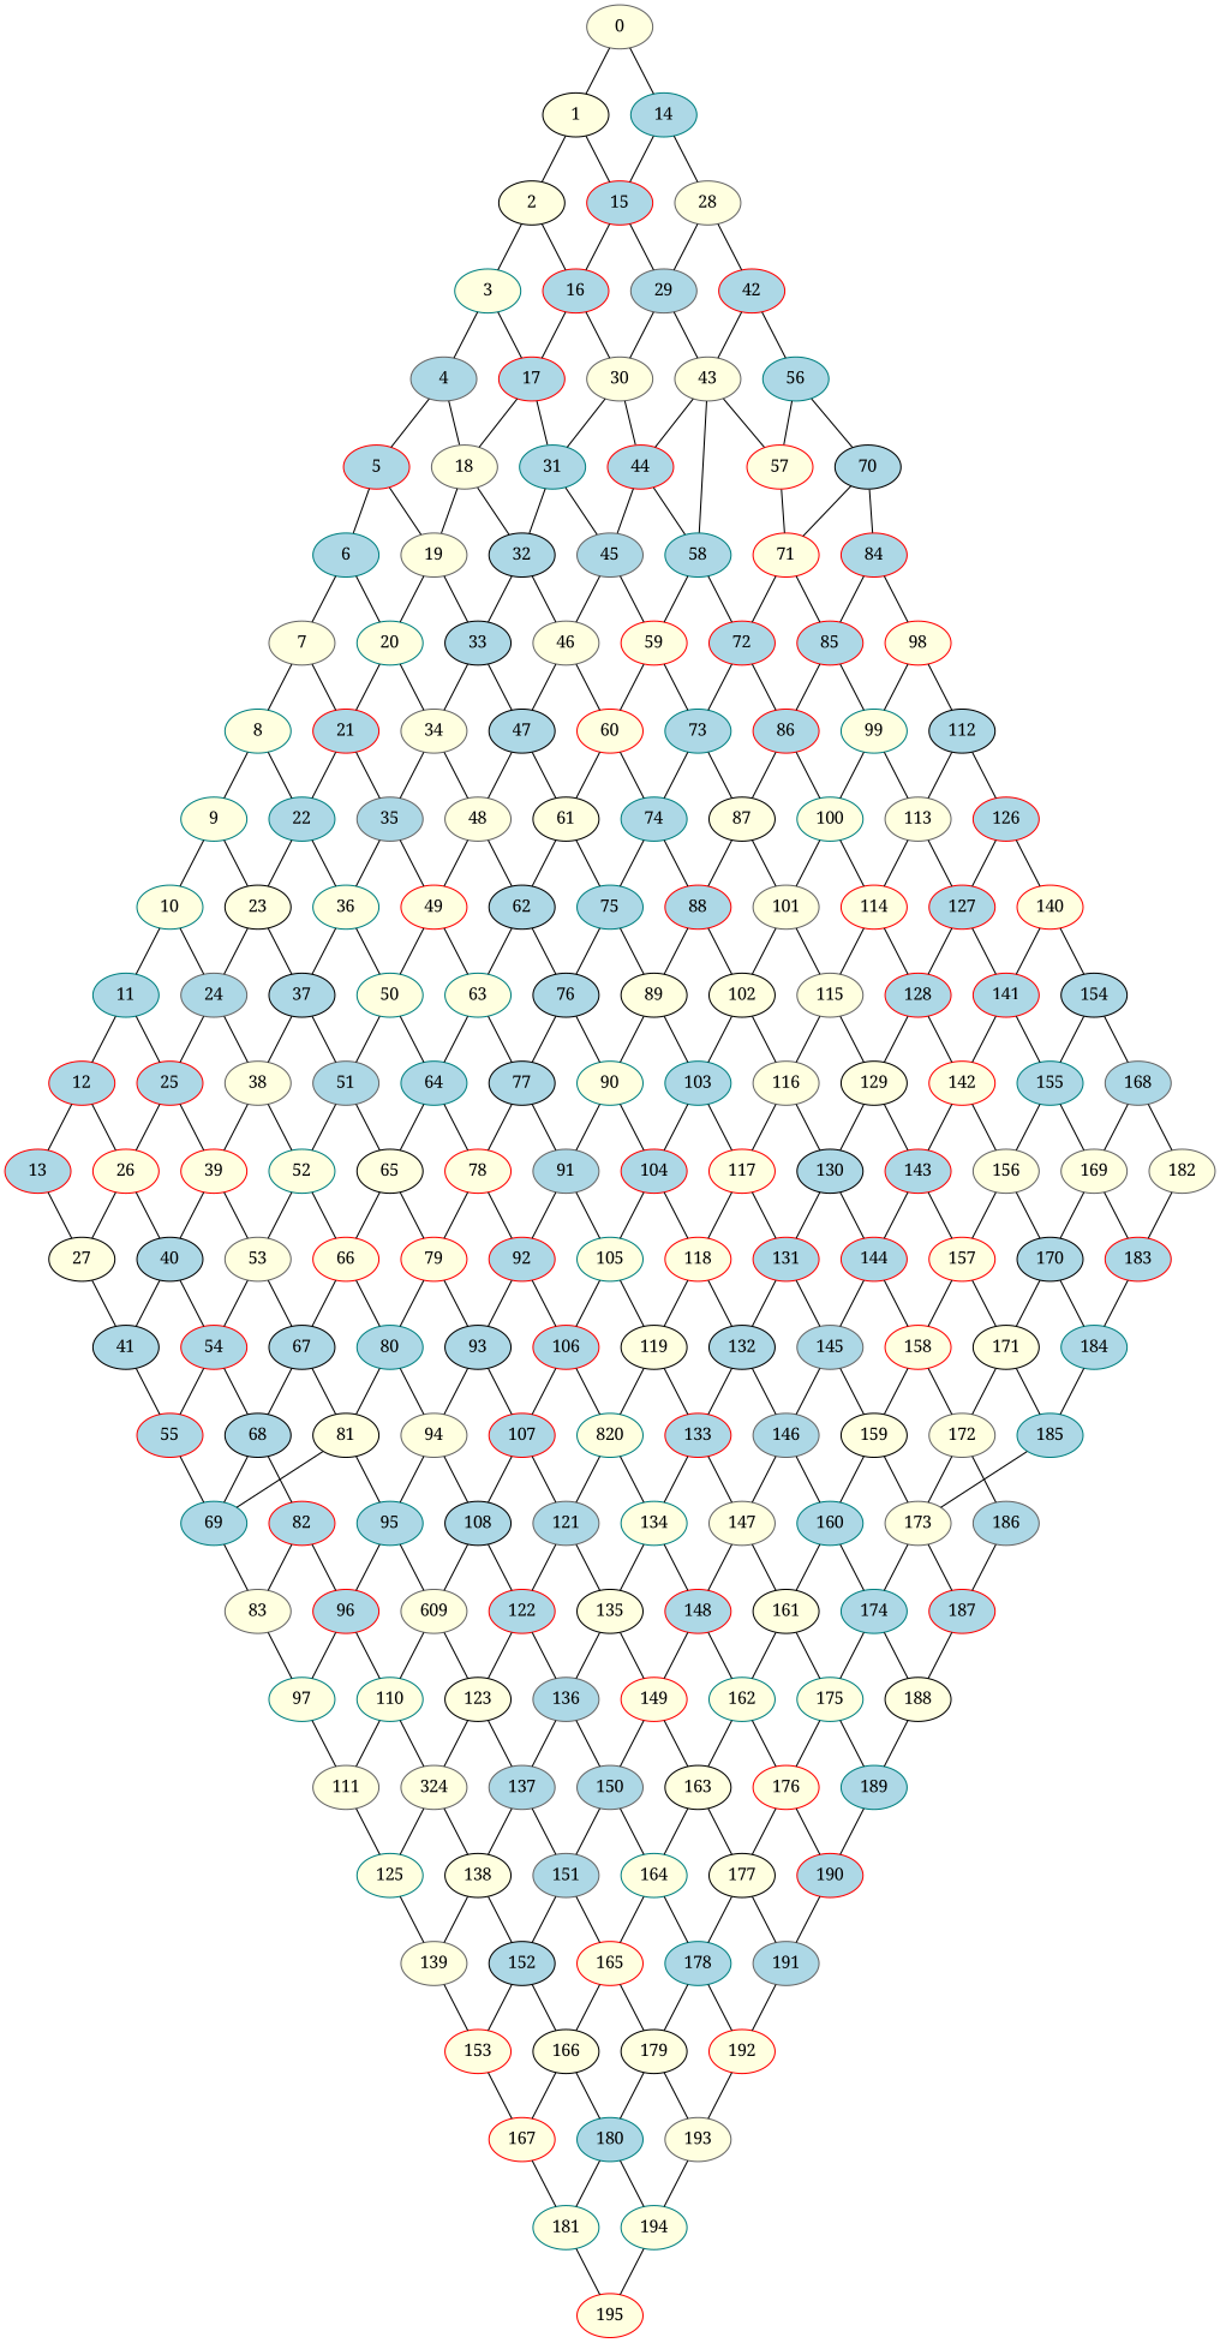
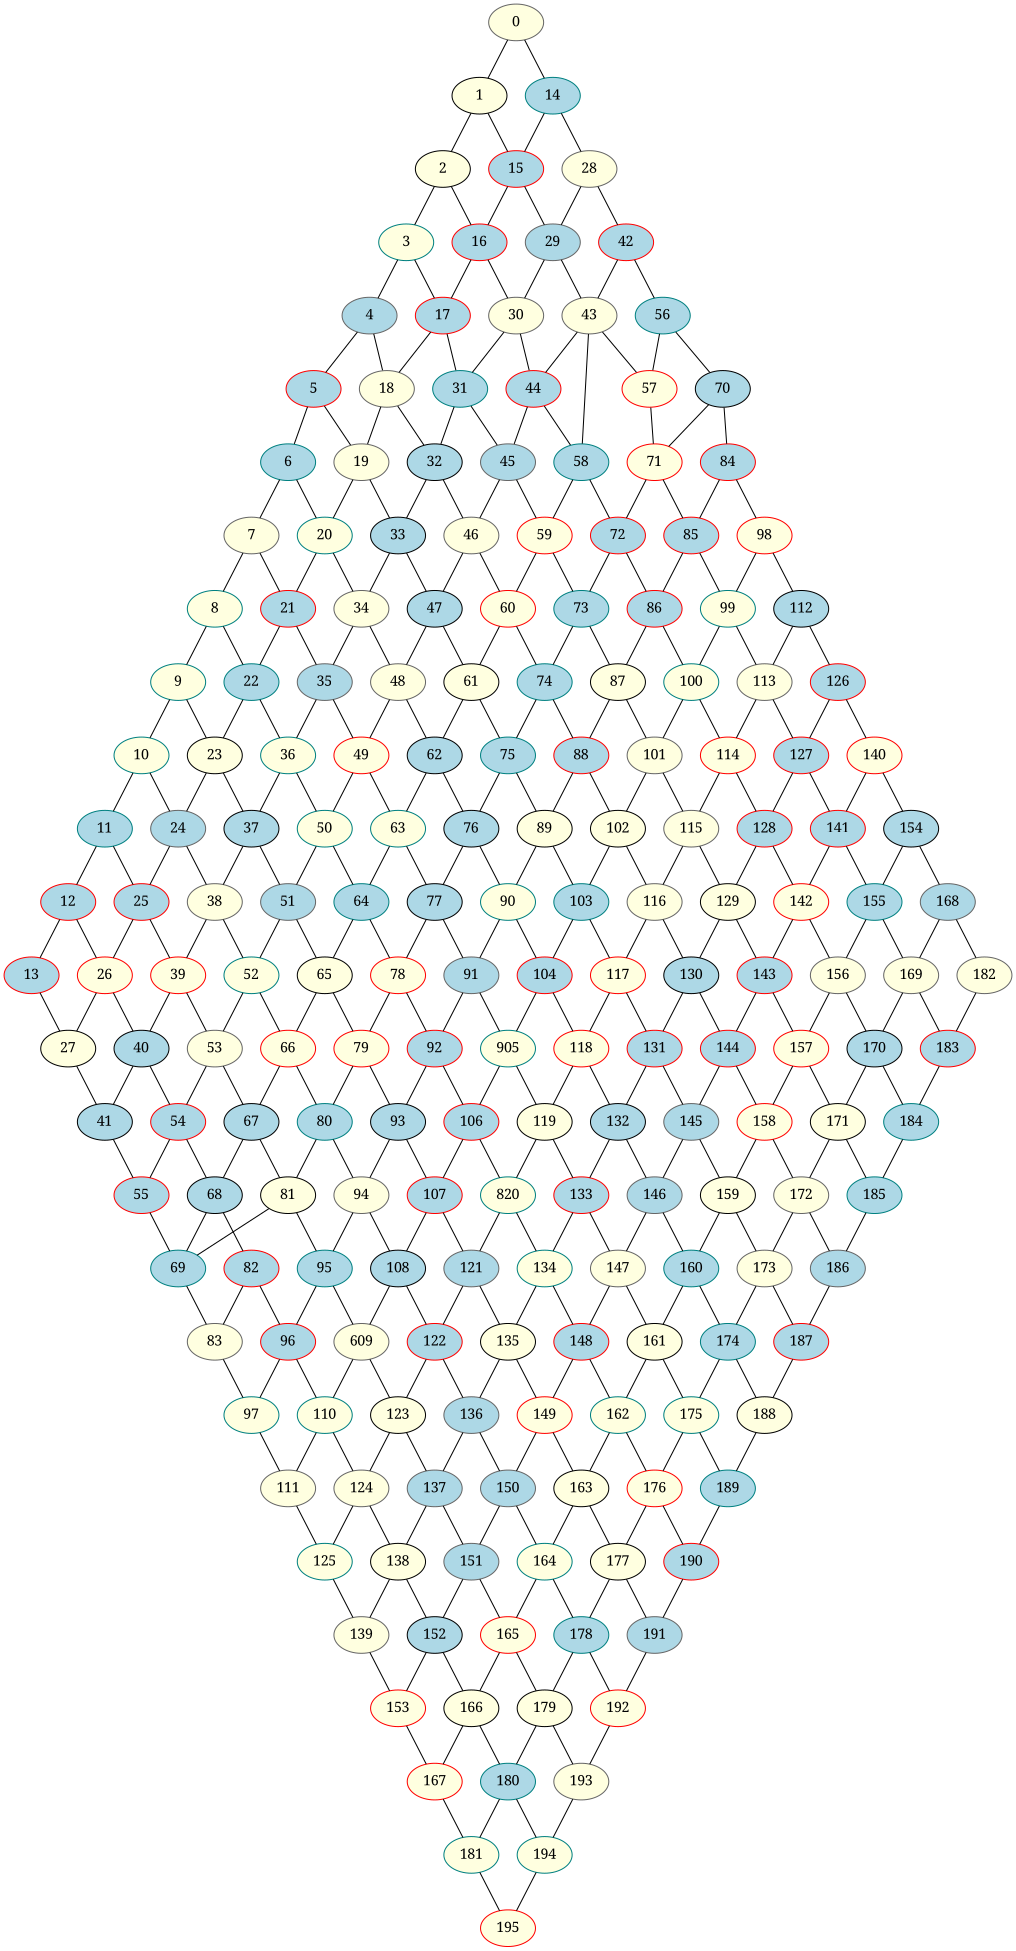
  graph {
    fontname="Noto Serif"
    node [color=red fillcolor=lightyellow fontname="Noto Serif" style=filled]
    edge [fontname="Noto Serif"]
    0 [color=gray40]
    1 [color=black]
    14 [color=teal fillcolor=lightblue]
    2 [color=black]
    15 [fillcolor=lightblue]
    28 [color=gray40]
    3 [color=teal]
    16 [fillcolor=lightblue]
    29 [color=gray40 fillcolor=lightblue]
    4 [color=gray40 fillcolor=lightblue]
    17 [fillcolor=lightblue]
    30 [color=gray40]
    5 [fillcolor=lightblue]
    18 [color=gray40]
    31 [color=teal fillcolor=lightblue]
    6 [color=teal fillcolor=lightblue]
    19 [color=gray40]
    32 [color=black fillcolor=lightblue]
    7 [color=gray40]
    20 [color=teal]
    33 [color=black fillcolor=lightblue]
    8 [color=teal]
    21 [fillcolor=lightblue]
    34 [color=gray40]
    9 [color=teal]
    22 [color=teal fillcolor=lightblue]
    35 [color=gray40 fillcolor=lightblue]
    10 [color=teal]
    23 [color=black]
    36 [color=teal]
    11 [color=teal fillcolor=lightblue]
    24 [color=gray40 fillcolor=lightblue]
    37 [color=black fillcolor=lightblue]
    12 [fillcolor=lightblue]
    25 [fillcolor=lightblue]
    38 [color=gray40]
    13 [fillcolor=lightblue]
    26
    39
    27 [color=black]
    40 [color=black fillcolor=lightblue]
    41 [color=black fillcolor=lightblue]
    42 [fillcolor=lightblue]
    43 [color=gray40]
    44 [fillcolor=lightblue]
    45 [color=gray40 fillcolor=lightblue]
    46 [color=gray40]
    47 [color=black fillcolor=lightblue]
    48 [color=gray40]
    49
    50 [color=teal]
    51 [color=gray40 fillcolor=lightblue]
    52 [color=teal]
    53 [color=gray40]
    54 [fillcolor=lightblue]
    55 [fillcolor=lightblue]
    56 [color=teal fillcolor=lightblue]
    57
    58 [color=teal fillcolor=lightblue]
    59
    60
    61 [color=black]
    62 [color=black fillcolor=lightblue]
    63 [color=teal]
    64 [color=teal fillcolor=lightblue]
    65 [color=black]
    66
    67 [color=black fillcolor=lightblue]
    68 [color=black fillcolor=lightblue]
    69 [color=teal fillcolor=lightblue]
    70 [color=black fillcolor=lightblue]
    71
    72 [fillcolor=lightblue]
    73 [color=teal fillcolor=lightblue]
    74 [color=teal fillcolor=lightblue]
    75 [color=teal fillcolor=lightblue]
    76 [color=black fillcolor=lightblue]
    77 [color=black fillcolor=lightblue]
    78
    79
    80 [color=teal fillcolor=lightblue]
    81 [color=black]
    82 [fillcolor=lightblue]
    83 [color=gray40]
    84 [fillcolor=lightblue]
    85 [fillcolor=lightblue]
    86 [fillcolor=lightblue]
    87 [color=black]
    88 [fillcolor=lightblue]
    89 [color=black]
    90 [color=teal]
    91 [color=gray40 fillcolor=lightblue]
    92 [fillcolor=lightblue]
    93 [color=black fillcolor=lightblue]
    94 [color=gray40]
    95 [color=teal fillcolor=lightblue]
    96 [fillcolor=lightblue]
    97 [color=teal]
    98
    99 [color=teal]
    100 [color=teal]
    101 [color=gray40]
    102 [color=black]
    103 [color=teal fillcolor=lightblue]
    104 [fillcolor=lightblue]
-   105 [color=teal]
+   105 [color=teal label=905]
    106 [fillcolor=lightblue]
    107 [fillcolor=lightblue]
    108 [color=black fillcolor=lightblue]
    n110 [color=gray40 label=609]
    110 [color=teal]
    111 [color=gray40]
    112 [color=black fillcolor=lightblue]
    113 [color=gray40]
    114
    115 [color=gray40]
    116 [color=gray40]
    117
    118
    119 [color=black]
    n121 [color=teal label=820]
    121 [color=gray40 fillcolor=lightblue]
    122 [fillcolor=lightblue]
    123 [color=black]
-   124 [color=gray40 label=324]
+   124 [color=gray40]
    125 [color=teal]
    126 [fillcolor=lightblue]
    127 [fillcolor=lightblue]
    128 [fillcolor=lightblue]
    129 [color=black]
    130 [color=black fillcolor=lightblue]
    131 [fillcolor=lightblue]
    132 [color=black fillcolor=lightblue]
    133 [fillcolor=lightblue]
    134 [color=teal]
    135 [color=black]
    136 [color=gray40 fillcolor=lightblue]
    137 [color=gray40 fillcolor=lightblue]
    138 [color=black]
    139 [color=gray40]
    140
    141 [fillcolor=lightblue]
    142
    143 [fillcolor=lightblue]
    144 [fillcolor=lightblue]
    145 [color=gray40 fillcolor=lightblue]
    146 [color=gray40 fillcolor=lightblue]
    147 [color=gray40]
    148 [fillcolor=lightblue]
    149
    150 [color=gray40 fillcolor=lightblue]
    151 [color=gray40 fillcolor=lightblue]
    152 [color=black fillcolor=lightblue]
    153
    154 [color=black fillcolor=lightblue]
    155 [color=teal fillcolor=lightblue]
    156 [color=gray40]
    157
    158
    159 [color=black]
    160 [color=teal fillcolor=lightblue]
    161 [color=black]
    162 [color=teal]
    163 [color=black]
    164 [color=teal]
    165
    166 [color=black]
    167
    168 [color=gray40 fillcolor=lightblue]
    169 [color=gray40]
    170 [color=black fillcolor=lightblue]
    171 [color=black]
    172 [color=gray40]
    173 [color=gray40]
    174 [color=teal fillcolor=lightblue]
    175 [color=teal]
    176
    177 [color=black]
    178 [color=teal fillcolor=lightblue]
    179 [color=black]
    180 [color=teal fillcolor=lightblue]
    181 [color=teal]
    182 [color=gray40]
    183 [fillcolor=lightblue]
    184 [color=teal fillcolor=lightblue]
    185 [color=teal fillcolor=lightblue]
    186 [color=gray40 fillcolor=lightblue]
    187 [fillcolor=lightblue]
    188 [color=black]
    189 [color=teal fillcolor=lightblue]
    190 [fillcolor=lightblue]
    191 [color=gray40 fillcolor=lightblue]
    192
    193 [color=gray40]
    194 [color=teal]
    195
    0 -- 1
    0 -- 14
    1 -- 2
    1 -- 15
    14 -- 15
    14 -- 28
    2 -- 3
    2 -- 16
    15 -- 16
    15 -- 29
    28 -- 29
    28 -- 42
    3 -- 4
    3 -- 17
    16 -- 17
    16 -- 30
    29 -- 30
    29 -- 43
    4 -- 5
    4 -- 18
    17 -- 18
    17 -- 31
    30 -- 31
    30 -- 44
    5 -- 6
    5 -- 19
    18 -- 19
    18 -- 32
    31 -- 32
    31 -- 45
    6 -- 7
    6 -- 20
    19 -- 20
    19 -- 33
    32 -- 33
    32 -- 46
    7 -- 8
    7 -- 21
    20 -- 21
    20 -- 34
    33 -- 34
    33 -- 47
    8 -- 9
    8 -- 22
    21 -- 22
    21 -- 35
    34 -- 35
    34 -- 48
    9 -- 10
    9 -- 23
    22 -- 23
    22 -- 36
    35 -- 36
    35 -- 49
    10 -- 11
    10 -- 24
    23 -- 24
    23 -- 37
    36 -- 37
    36 -- 50
    11 -- 12
    11 -- 25
    24 -- 25
    24 -- 38
    37 -- 38
    37 -- 51
    12 -- 13
    12 -- 26
    25 -- 26
    25 -- 39
    38 -- 39
    38 -- 52
    13 -- 27
    26 -- 27
    26 -- 40
    39 -- 40
    39 -- 53
    27 -- 41
    40 -- 41
    40 -- 54
    41 -- 55
    42 -- 43
    42 -- 56
    43 -- 44
    43 -- 57
    43 -- 58
    44 -- 45
    44 -- 58
    45 -- 46
    45 -- 59
    46 -- 47
    46 -- 60
    47 -- 48
    47 -- 61
    48 -- 49
    48 -- 62
    49 -- 50
    49 -- 63
    50 -- 51
    50 -- 64
    51 -- 52
    51 -- 65
    52 -- 53
    52 -- 66
    53 -- 54
    53 -- 67
    54 -- 55
    54 -- 68
    55 -- 69
    56 -- 57
    56 -- 70
    57 -- 71
    58 -- 59
    58 -- 72
    59 -- 60
    59 -- 73
    60 -- 61
    60 -- 74
    61 -- 62
    61 -- 75
    62 -- 63
    62 -- 76
    63 -- 64
    63 -- 77
    64 -- 65
    64 -- 78
    65 -- 66
    65 -- 79
    66 -- 67
    66 -- 80
    67 -- 68
    67 -- 81
    68 -- 69
    68 -- 82
    69 -- 83
    70 -- 71
    70 -- 84
    71 -- 72
    71 -- 85
    72 -- 73
    72 -- 86
    73 -- 74
    73 -- 87
    74 -- 75
    74 -- 88
    75 -- 76
    75 -- 89
    76 -- 77
    76 -- 90
    77 -- 78
    77 -- 91
    78 -- 79
    78 -- 92
    79 -- 80
    79 -- 93
    80 -- 81
    80 -- 94
    81 -- 69
    81 -- 95
    82 -- 83
    82 -- 96
    83 -- 97
    84 -- 85
    84 -- 98
    85 -- 86
    85 -- 99
    86 -- 87
    86 -- 100
    87 -- 88
    87 -- 101
    88 -- 89
    88 -- 102
    89 -- 90
    89 -- 103
    90 -- 91
    90 -- 104
    91 -- 92
    91 -- 105
    92 -- 93
    92 -- 106
    93 -- 94
    93 -- 107
    94 -- 95
    94 -- 108
    95 -- 96
    95 -- n110
    96 -- 97
    96 -- 110
    97 -- 111
    98 -- 99
    98 -- 112
    99 -- 100
    99 -- 113
    100 -- 101
    100 -- 114
    101 -- 102
    101 -- 115
    102 -- 103
    102 -- 116
    103 -- 104
    103 -- 117
    104 -- 105
    104 -- 118
    105 -- 106
    105 -- 119
    106 -- 107
    106 -- n121
    107 -- 108
    107 -- 121
    108 -- n110
    108 -- 122
    n110 -- 110
    n110 -- 123
    110 -- 111
    110 -- 124
    111 -- 125
    112 -- 113
    112 -- 126
    113 -- 114
    113 -- 127
    114 -- 115
    114 -- 128
    115 -- 116
    115 -- 129
    116 -- 117
    116 -- 130
    117 -- 118
    117 -- 131
    118 -- 119
    118 -- 132
    119 -- n121
    119 -- 133
    n121 -- 121
    n121 -- 134
    121 -- 122
    121 -- 135
    122 -- 123
    122 -- 136
    123 -- 124
    123 -- 137
    124 -- 125
    124 -- 138
    125 -- 139
    126 -- 127
    126 -- 140
    127 -- 128
    127 -- 141
    128 -- 129
    128 -- 142
    129 -- 130
    129 -- 143
    130 -- 131
    130 -- 144
    131 -- 132
    131 -- 145
    132 -- 133
    132 -- 146
    133 -- 134
    133 -- 147
    134 -- 135
    134 -- 148
    135 -- 136
    135 -- 149
    136 -- 137
    136 -- 150
    137 -- 138
    137 -- 151
    138 -- 139
    138 -- 152
    139 -- 153
    140 -- 141
    140 -- 154
    141 -- 142
    141 -- 155
    142 -- 143
    142 -- 156
    143 -- 144
    143 -- 157
    144 -- 145
    144 -- 158
    145 -- 146
    145 -- 159
    146 -- 147
    146 -- 160
    147 -- 148
    147 -- 161
    148 -- 149
    148 -- 162
    149 -- 150
    149 -- 163
    150 -- 151
    150 -- 164
    151 -- 152
    151 -- 165
    152 -- 153
    152 -- 166
    153 -- 167
    154 -- 155
    154 -- 168
    155 -- 156
    155 -- 169
    156 -- 157
    156 -- 170
    157 -- 158
    157 -- 171
    158 -- 159
    158 -- 172
    159 -- 160
    159 -- 173
    160 -- 161
    160 -- 174
    161 -- 162
    161 -- 175
    162 -- 163
    162 -- 176
    163 -- 164
    163 -- 177
    164 -- 165
    164 -- 178
    165 -- 166
    165 -- 179
    166 -- 167
    166 -- 180
    167 -- 181
    168 -- 169
    168 -- 182
    169 -- 170
    169 -- 183
    170 -- 171
    170 -- 184
    171 -- 172
    171 -- 185
    172 -- 173
    172 -- 186
    173 -- 174
    173 -- 187
    174 -- 175
    174 -- 188
    175 -- 176
    175 -- 189
    176 -- 177
    176 -- 190
    177 -- 178
    177 -- 191
    178 -- 179
    178 -- 192
    179 -- 180
    179 -- 193
    180 -- 181
    180 -- 194
    181 -- 195
    182 -- 183
    183 -- 184
    184 -- 185
-   185 -- 173
+   185 -- 186
    186 -- 187
    187 -- 188
    188 -- 189
    189 -- 190
    190 -- 191
    191 -- 192
    192 -- 193
    193 -- 194
    194 -- 195
  }
